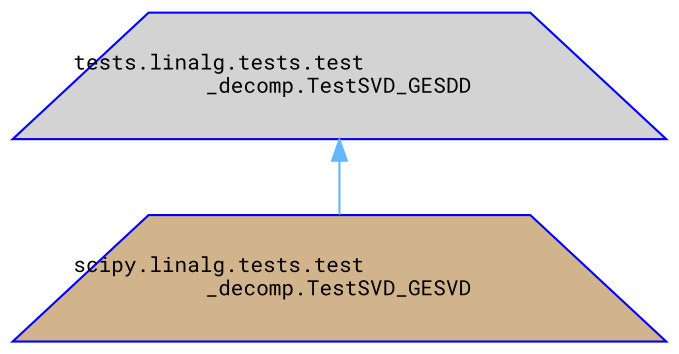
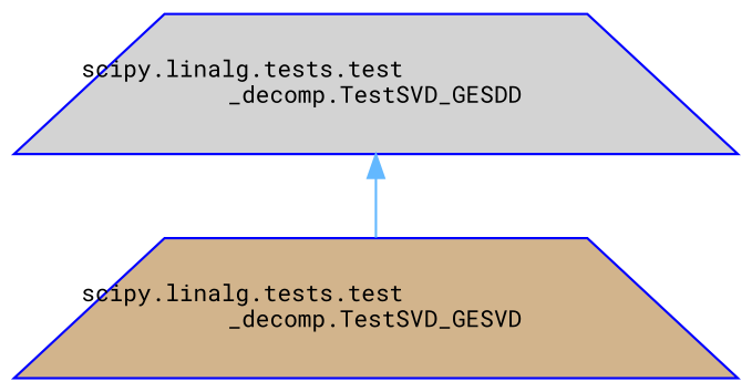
  digraph {
    fontname="Roboto Mono"
    node [color=blue fontname="Roboto Mono" fontsize=10 shape=trapezium style=filled]
    n1 [fillcolor=tan fontcolor=black height=0.2 label="scipy.linalg.tests.test\l_decomp.TestSVD_GESVD" width=0.4]
-   n2 [fillcolor=lightgrey height=0.2 label="tests.linalg.tests.test\l_decomp.TestSVD_GESDD" width=0.4]
+   n2 [fillcolor=lightgrey height=0.2 label="scipy.linalg.tests.test\l_decomp.TestSVD_GESDD" width=0.4]
    n2 -> n1 [color=steelblue1 dir=back fontname="Roboto Mono" fontsize=10 labelfontname=Helvetica labelfontsize=10 style=solid]
  }
